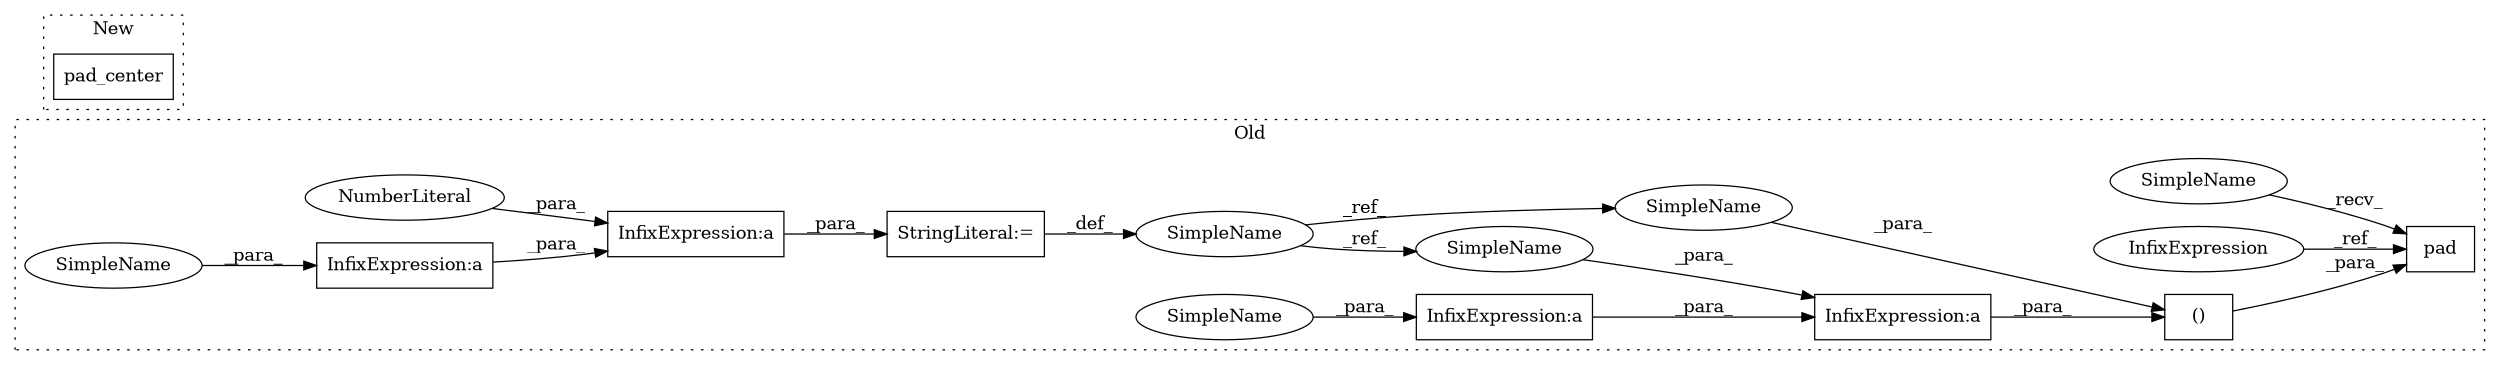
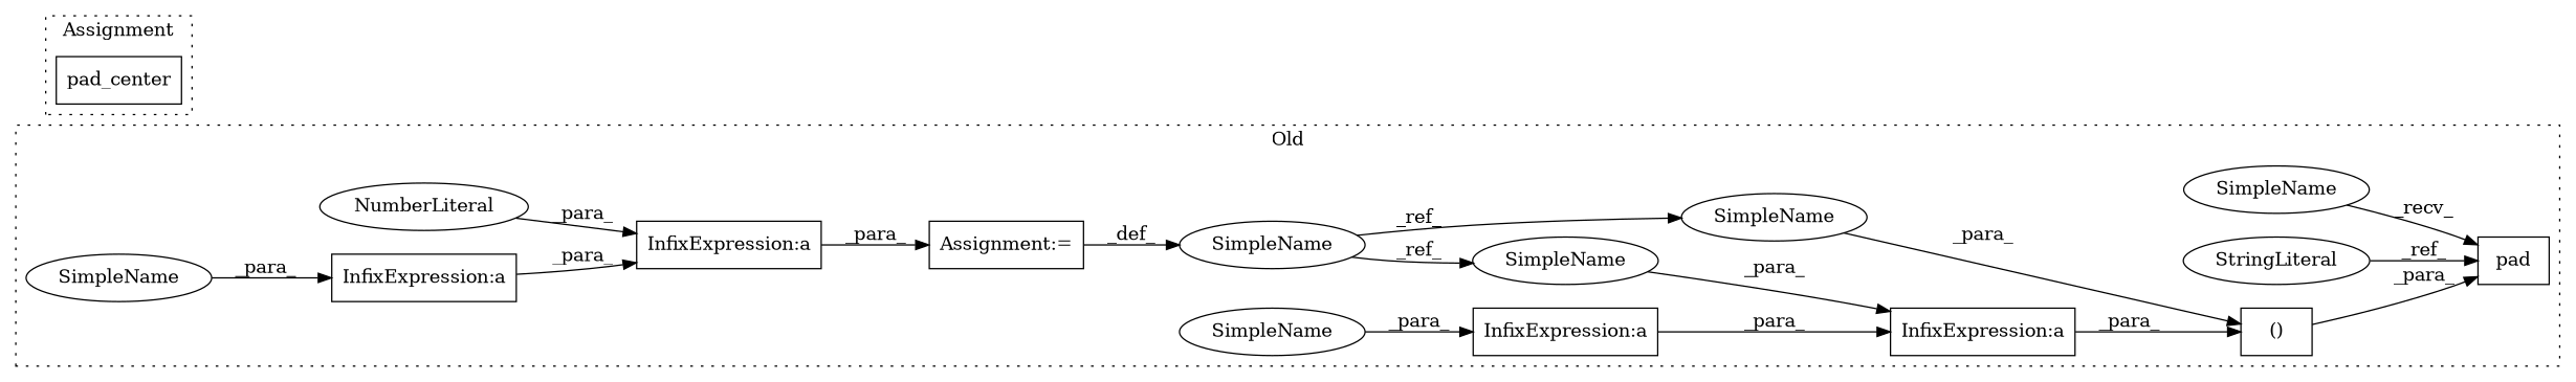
  digraph {
    rankdir=LR
    node [a=42 l=3 s=3094 shape=ellipse]
    n1 [l=5 label=SimpleName s=3068]
    n2 [a=32 l="4,1" label=pad s="3074,3152" shape=box]
    n3 [a=27 label="InfixExpression:a" s=3046 shape=box]
    n4 [a=27 label="InfixExpression:a" s=3032 shape=box]
    n5 [a=27 label="InfixExpression:a" s=3132 shape=box]
    n6 [a=106 l=46 label="()" shape=box]
    n7 [a=27 label="InfixExpression:a" s=3118 shape=box]
    n8 [a=34 l=1 label=NumberLiteral s=3049]
    n9 [l=4 label=SimpleName s=3020]
-   n10 [a=7 l=1 label="StringLiteral:=" s=3024 shape=box]
-   n11 [a=45 l=10 label=InfixExpression s=3142]
+   n10 [a=7 l=1 label="Assignment:=" s=3024 shape=box]
+   n11 [a=45 l=10 label=StringLiteral s=3142]
    n12 [l=10 label=SimpleName s=3035]
    n13 [l=10 label=SimpleName s=3121]
    n14 [l=4 label=SimpleName]
    n15 [l=4 label=SimpleName s=3135]
    n16 [a=32 l="11,1" label=pad_center s="3022,3049" shape=box]
    subgraph cluster_1 {
      label=Old
      style=dotted
      n1
      n2
      n3
      n4
      n5
      n6
      n7
      n8
      n9
      n10
      n11
      n12
      n13
      n14
      n15
    }
    subgraph cluster_2 {
-     label=New
+     label=Assignment
      style=dotted
      n16
    }
    n1 -> n2 [label=_recv_]
    n3 -> n10 [label=_para_]
    n4 -> n3 [label=_para_]
    n5 -> n6 [label=_para_]
    n6 -> n2 [label=_para_]
    n7 -> n5 [label=_para_]
    n8 -> n3 [label=_para_]
    n9 -> n14 [label=_ref_]
    n9 -> n15 [label=_ref_]
    n10 -> n9 [label=_def_]
    n11 -> n2 [label=_ref_]
    n12 -> n4 [label=_para_]
    n13 -> n7 [label=_para_]
    n14 -> n6 [label=_para_]
    n15 -> n5 [label=_para_]
  }
